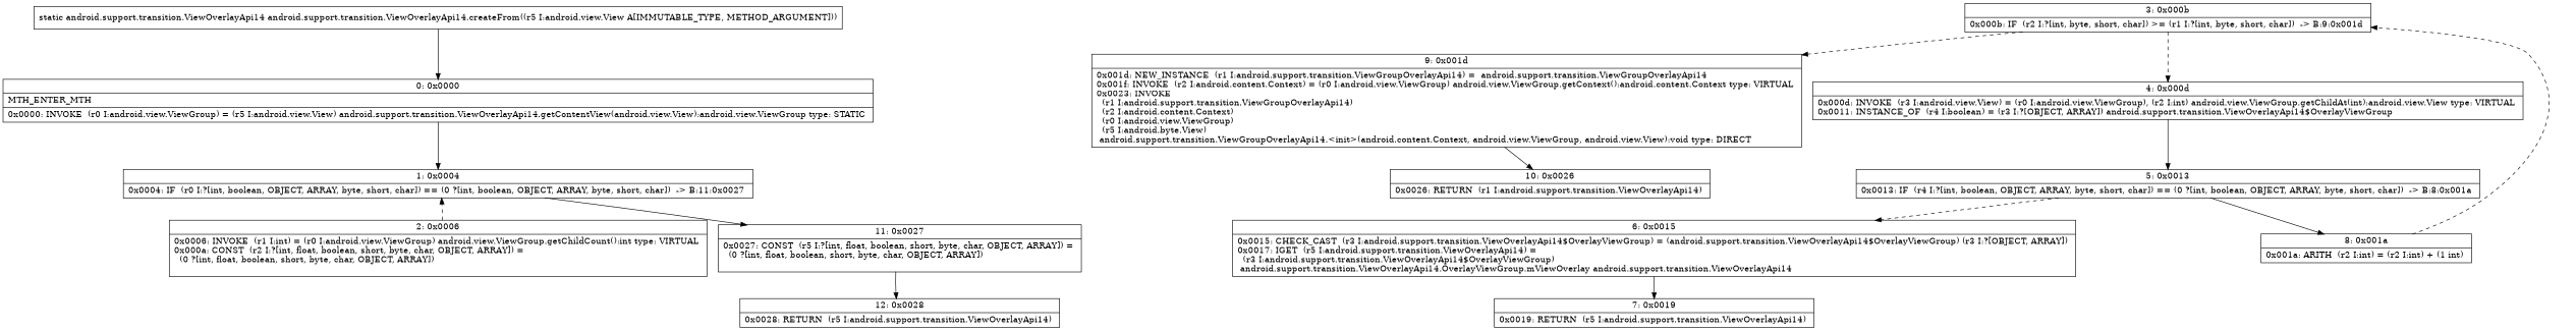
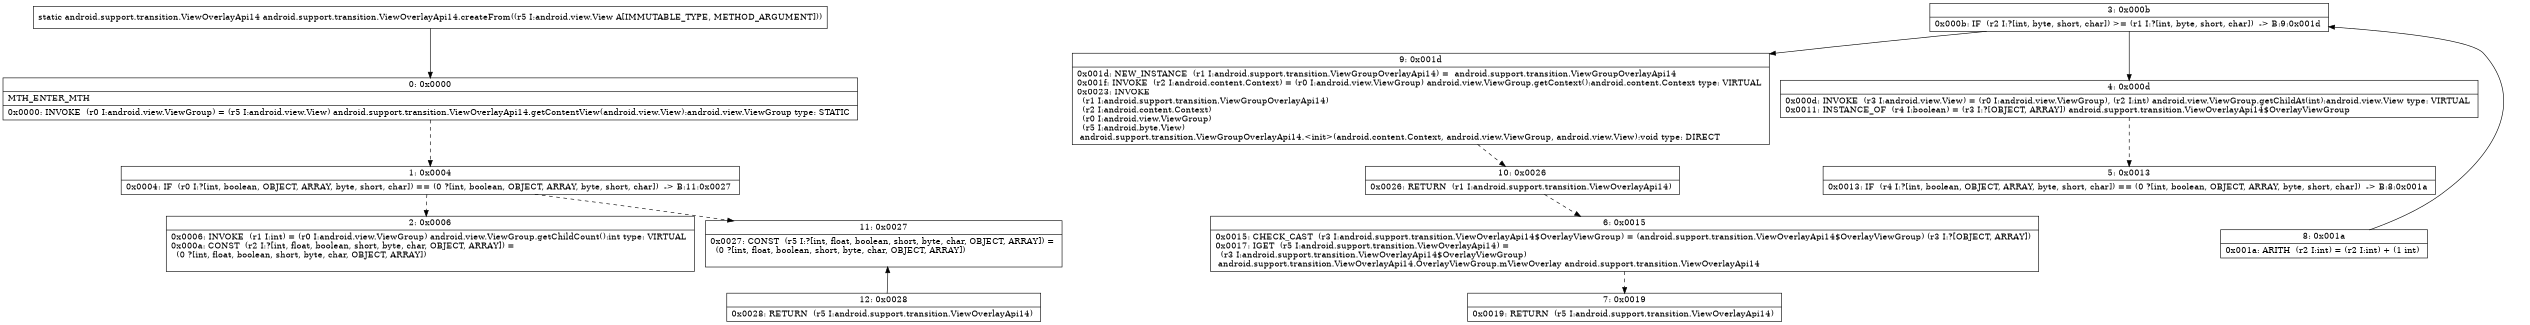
  digraph {
    node [shape=record]
    n1 [label="{0\:\ 0x0000|MTH_ENTER_MTH\l|0x0000: INVOKE  (r0 I:android.view.ViewGroup) = (r5 I:android.view.View) android.support.transition.ViewOverlayApi14.getContentView(android.view.View):android.view.ViewGroup type: STATIC \l}"]
    n2 [label="{1\:\ 0x0004|0x0004: IF  (r0 I:?[int, boolean, OBJECT, ARRAY, byte, short, char]) == (0 ?[int, boolean, OBJECT, ARRAY, byte, short, char])  \-\> B:11:0x0027 \l}"]
    n3 [label="{2\:\ 0x0006|0x0006: INVOKE  (r1 I:int) = (r0 I:android.view.ViewGroup) android.view.ViewGroup.getChildCount():int type: VIRTUAL \l0x000a: CONST  (r2 I:?[int, float, boolean, short, byte, char, OBJECT, ARRAY]) = \l  (0 ?[int, float, boolean, short, byte, char, OBJECT, ARRAY])\l \l}"]
    n4 [label="{11\:\ 0x0027|0x0027: CONST  (r5 I:?[int, float, boolean, short, byte, char, OBJECT, ARRAY]) = \l  (0 ?[int, float, boolean, short, byte, char, OBJECT, ARRAY])\l \l}"]
    n5 [label="{12\:\ 0x0028|0x0028: RETURN  (r5 I:android.support.transition.ViewOverlayApi14) \l}"]
    n6 [label="{3\:\ 0x000b|0x000b: IF  (r2 I:?[int, byte, short, char]) \>= (r1 I:?[int, byte, short, char])  \-\> B:9:0x001d \l}"]
    n7 [label="{4\:\ 0x000d|0x000d: INVOKE  (r3 I:android.view.View) = (r0 I:android.view.ViewGroup), (r2 I:int) android.view.ViewGroup.getChildAt(int):android.view.View type: VIRTUAL \l0x0011: INSTANCE_OF  (r4 I:boolean) = (r3 I:?[OBJECT, ARRAY]) android.support.transition.ViewOverlayApi14$OverlayViewGroup \l}"]
    n8 [label="{9\:\ 0x001d|0x001d: NEW_INSTANCE  (r1 I:android.support.transition.ViewGroupOverlayApi14) =  android.support.transition.ViewGroupOverlayApi14 \l0x001f: INVOKE  (r2 I:android.content.Context) = (r0 I:android.view.ViewGroup) android.view.ViewGroup.getContext():android.content.Context type: VIRTUAL \l0x0023: INVOKE  \l  (r1 I:android.support.transition.ViewGroupOverlayApi14)\l  (r2 I:android.content.Context)\l  (r0 I:android.view.ViewGroup)\l  (r5 I:android.byte.View)\l android.support.transition.ViewGroupOverlayApi14.\<init\>(android.content.Context, android.view.ViewGroup, android.view.View):void type: DIRECT \l}"]
    n9 [label="{5\:\ 0x0013|0x0013: IF  (r4 I:?[int, boolean, OBJECT, ARRAY, byte, short, char]) == (0 ?[int, boolean, OBJECT, ARRAY, byte, short, char])  \-\> B:8:0x001a \l}"]
    n10 [label="{10\:\ 0x0026|0x0026: RETURN  (r1 I:android.support.transition.ViewOverlayApi14) \l}"]
    n11 [label="{6\:\ 0x0015|0x0015: CHECK_CAST  (r3 I:android.support.transition.ViewOverlayApi14$OverlayViewGroup) = (android.support.transition.ViewOverlayApi14$OverlayViewGroup) (r3 I:?[OBJECT, ARRAY]) \l0x0017: IGET  (r5 I:android.support.transition.ViewOverlayApi14) = \l  (r3 I:android.support.transition.ViewOverlayApi14$OverlayViewGroup)\l android.support.transition.ViewOverlayApi14.OverlayViewGroup.mViewOverlay android.support.transition.ViewOverlayApi14 \l}"]
    n12 [label="{8\:\ 0x001a|0x001a: ARITH  (r2 I:int) = (r2 I:int) + (1 int) \l}"]
    n13 [label="{7\:\ 0x0019|0x0019: RETURN  (r5 I:android.support.transition.ViewOverlayApi14) \l}"]
    n14 [label="{static android.support.transition.ViewOverlayApi14 android.support.transition.ViewOverlayApi14.createFrom((r5 I:android.view.View A[IMMUTABLE_TYPE, METHOD_ARGUMENT])) }"]
-   n1 -> n2
-   n3 -> n2 [style=dashed]
-   n2 -> n4
-   n4 -> n5
-   n6 -> n7 [style=dashed]
-   n6 -> n8 [style=dashed]
-   n7 -> n9
-   n8 -> n10
-   n9 -> n11 [style=dashed]
-   n9 -> n12
-   n11 -> n13
-   n12 -> n6 [style=dashed]
+   n1 -> n2 [style=dashed]
+   n2 -> n3 [style=dashed]
+   n2 -> n4 [style=dashed]
+   n5 -> n4
+   n6 -> n7 [style=solid]
+   n6 -> n8
+   n7 -> n9 [style=dashed]
+   n8 -> n10 [style=dashed]
+   n10 -> n11 [style=dashed]
+   n11 -> n13 [style=dashed]
+   n12 -> n6
    n14 -> n1
  }
